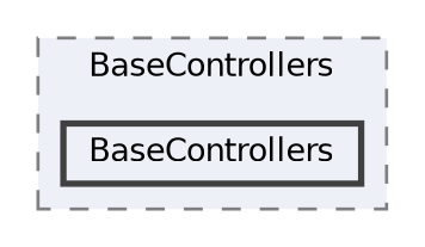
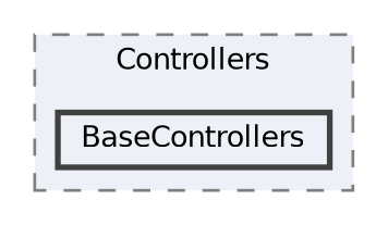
  digraph {
    compound=true
    n1 [color=grey25 fillcolor="#edf0f7" fontname=Helvetica fontsize=10 height=0.2 label=BaseControllers shape=box style="filled,bold" width=0.4]
    subgraph cluster_1 {
      bgcolor="#edf0f7"
      fontname=Helvetica
      fontsize=10
-     label=BaseControllers
+     label=Controllers
      pencolor=grey50
      style="filled,dashed"
      n1
    }
  }
